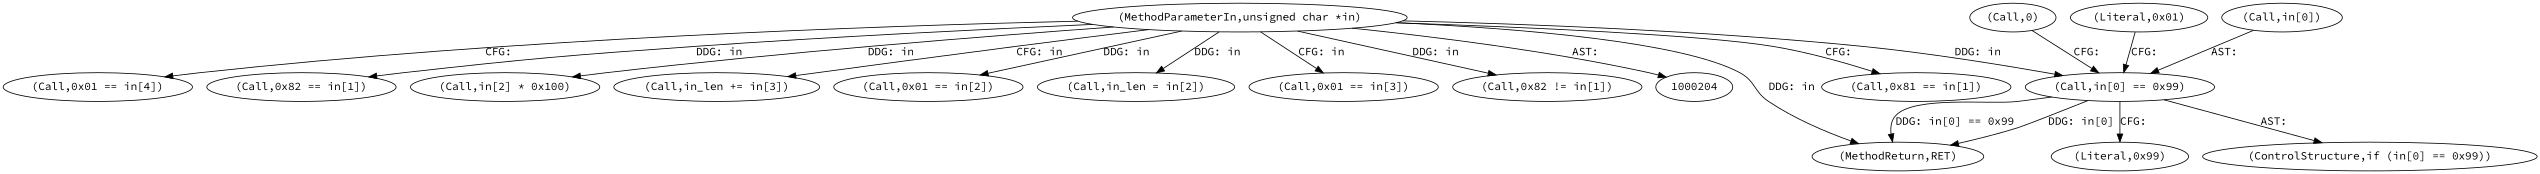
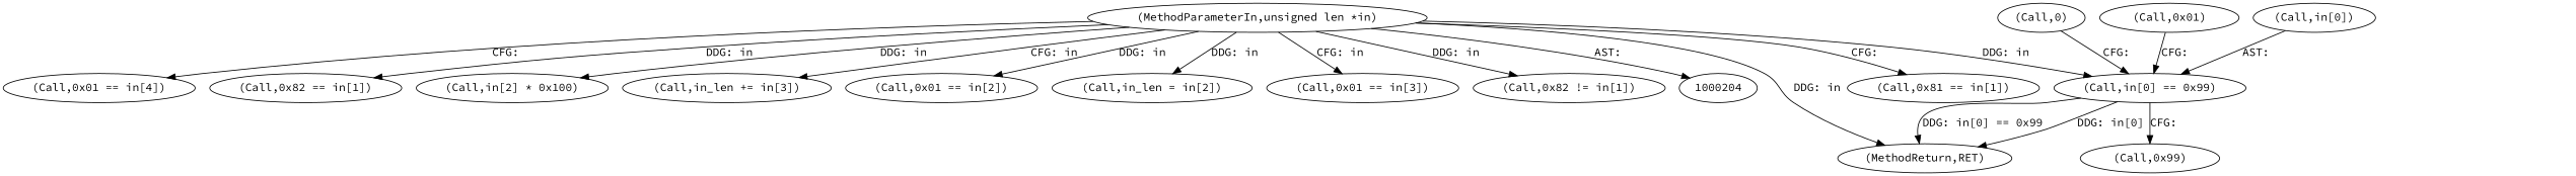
  digraph {
    fontname="Source Code Pro"
    node [fontname="Source Code Pro"]
    edge [fontname="Source Code Pro"]
    n1 [label="(Call,in[0] == 0x99)"]
    n2 [label="(MethodReturn,RET)"]
-   n3 [label="(Literal,0x99)"]
-   n4 [label="(ControlStructure,if (in[0] == 0x99))"]
-   n5 [label="(MethodParameterIn,unsigned char *in)"]
+   n3 [label="(Call,0x99)"]
+   n5 [label="(MethodParameterIn,unsigned len *in)"]
    n6 [label="(Call,0x81 == in[1])"]
    n7 [label="(Call,0x01 == in[4])"]
    n8 [label="(Call,0x82 == in[1])"]
    n9 [label="(Call,in[2] * 0x100)"]
    n10 [label="(Call,in_len += in[3])"]
    n11 [label="(Call,0x01 == in[2])"]
    n12 [label="(Call,in_len = in[2])"]
    n13 [label="(Call,0x01 == in[3])"]
    n14 [label="(Call,0x82 != in[1])"]
    n15 [label=1000204]
    n16 [label="(Call,0)"]
-   n17 [label="(Literal,0x01)"]
+   n17 [label="(Call,0x01)"]
    n18 [label="(Call,in[0])"]
    n1 -> n2 [label="DDG: in[0]"]
    n1 -> n2 [label="DDG: in[0] == 0x99"]
    n1 -> n3 [label="CFG: "]
-   n1 -> n4 [label="AST: "]
    n5 -> n1 [label="DDG: in"]
    n5 -> n2 [label="DDG: in"]
    n5 -> n6 [label="CFG: "]
    n5 -> n7 [label="CFG: "]
    n5 -> n8 [label="DDG: in"]
    n5 -> n9 [label="DDG: in"]
    n5 -> n10 [label="CFG: in"]
    n5 -> n11 [label="DDG: in"]
    n5 -> n12 [label="DDG: in"]
    n5 -> n13 [label="CFG: in"]
    n5 -> n14 [label="DDG: in"]
    n5 -> n15 [label="AST: "]
    n16 -> n1 [label="CFG: "]
    n17 -> n1 [label="CFG: "]
    n18 -> n1 [label="AST: "]
  }
